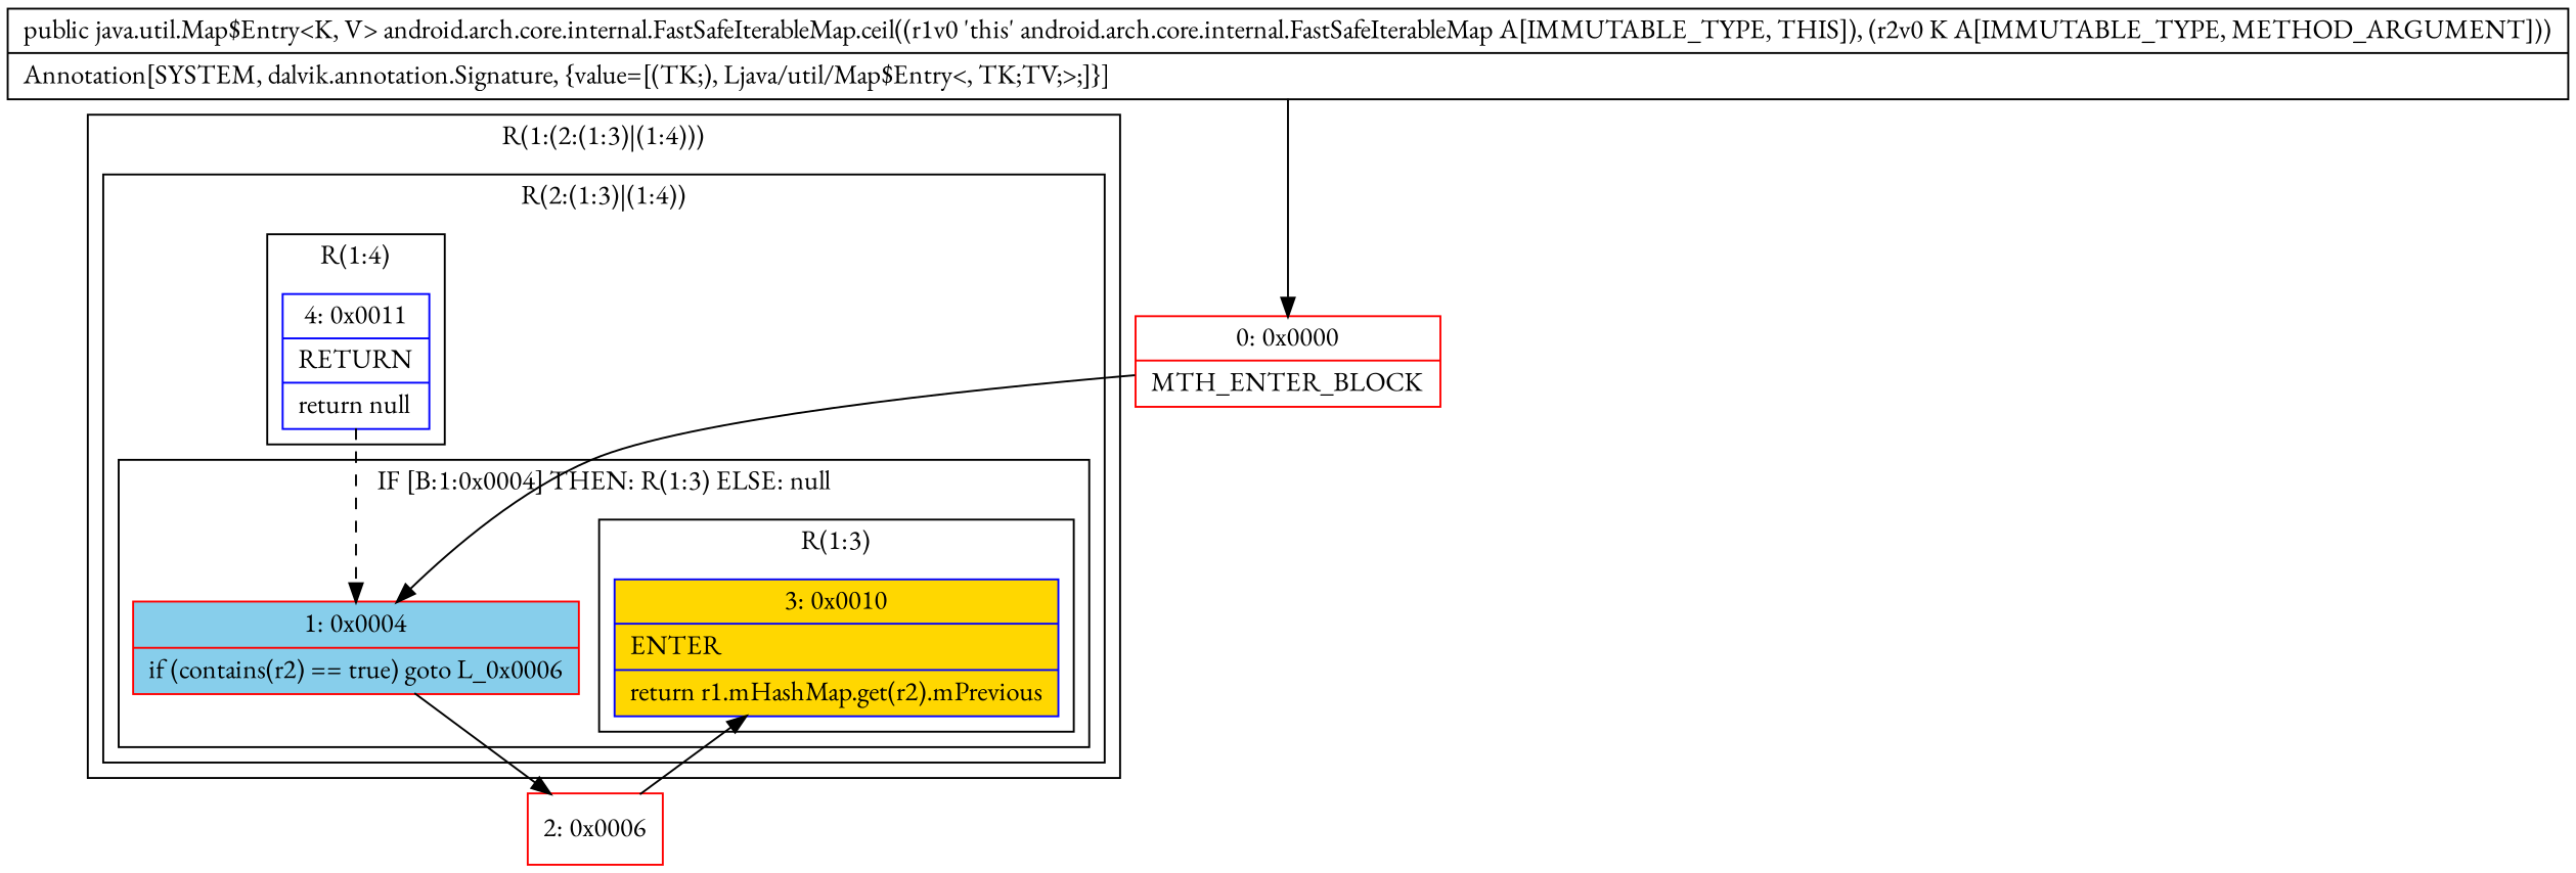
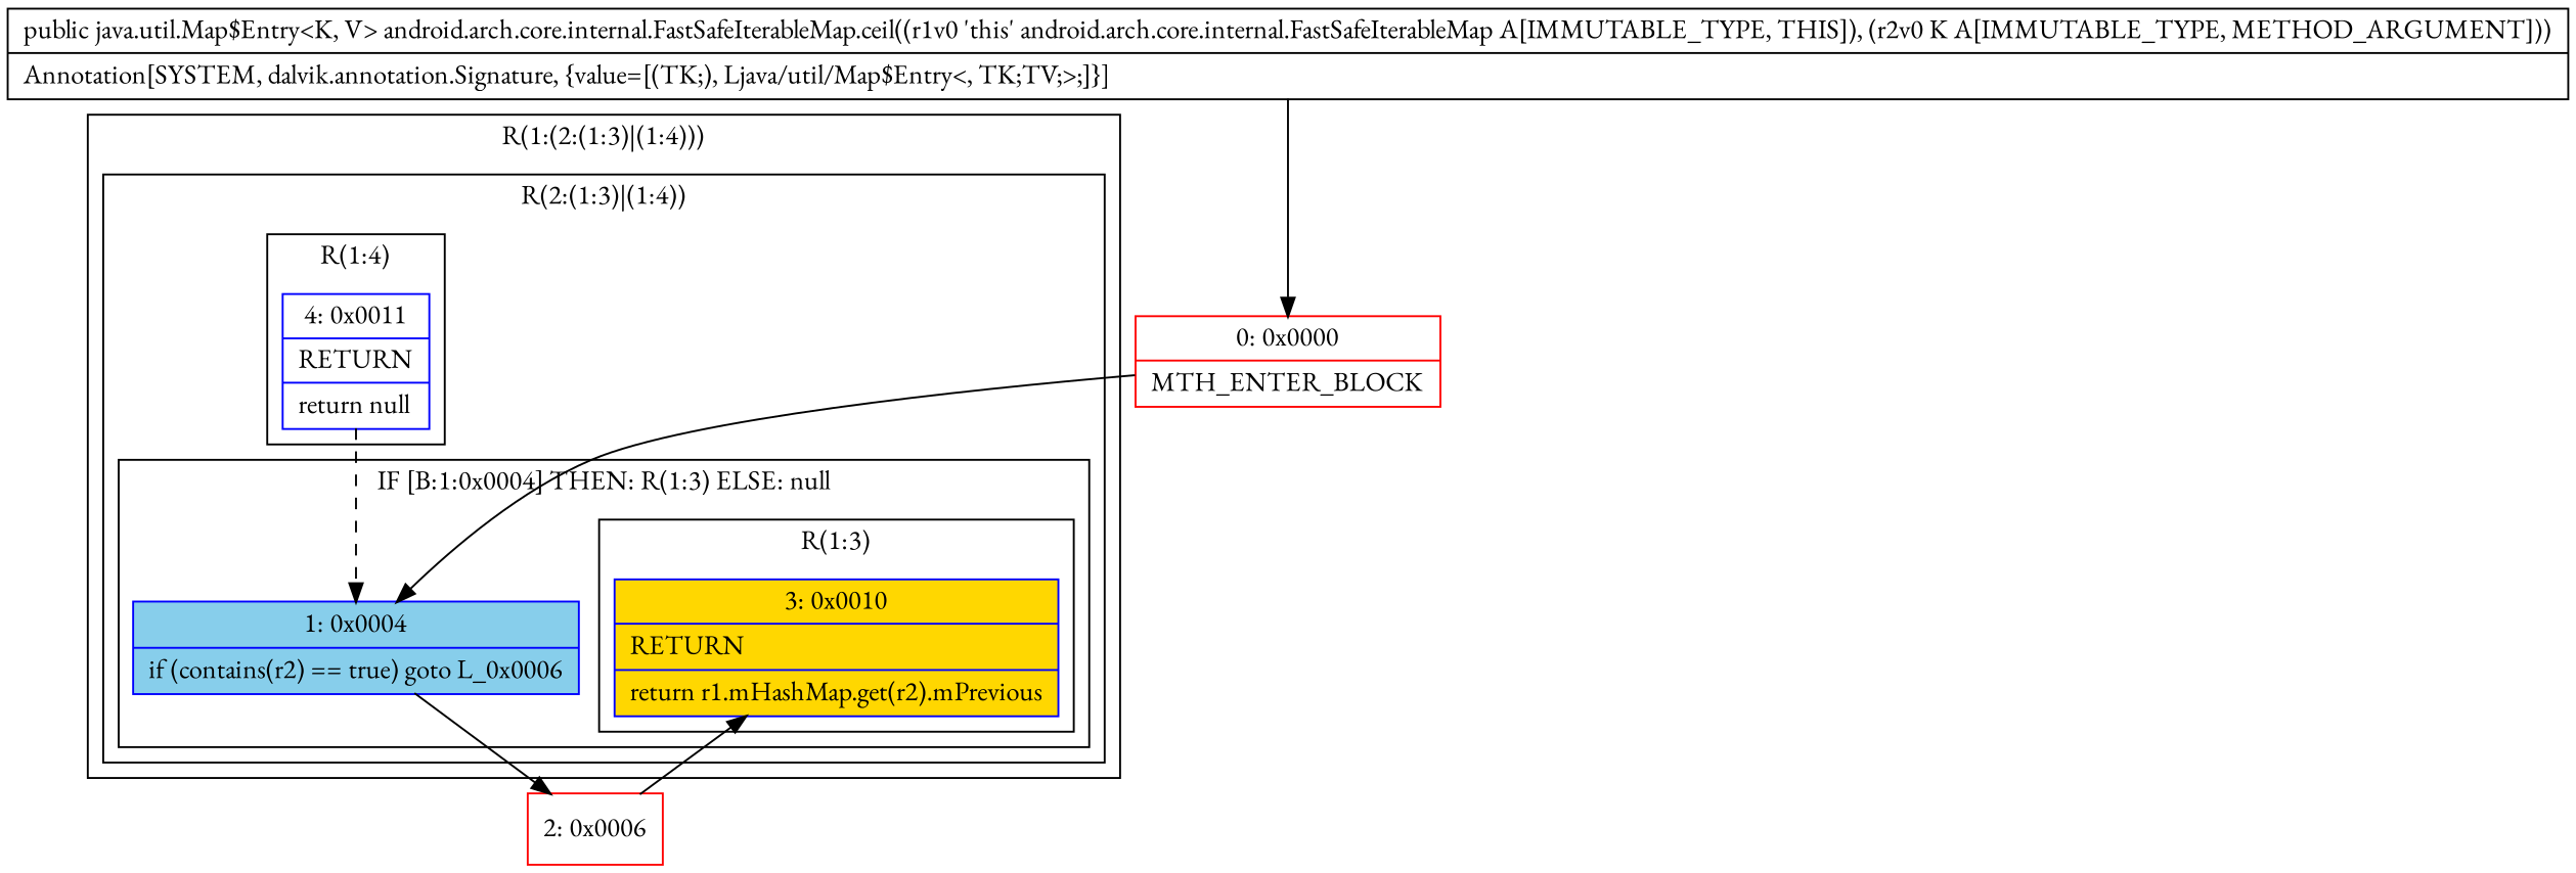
  digraph {
    fontname="EB Garamond"
    node [color=blue fillcolor=white fontname="EB Garamond" shape=record style=filled]
    edge [fontname="EB Garamond"]
-   n1 [fillcolor=gold label="{3\:\ 0x0010|ENTER\l|return r1.mHashMap.get(r2).mPrevious\l}"]
-   n2 [color=red fillcolor=skyblue label="{1\:\ 0x0004|if (contains(r2) == true) goto L_0x0006\l}"]
+   n1 [fillcolor=gold label="{3\:\ 0x0010|RETURN\l|return r1.mHashMap.get(r2).mPrevious\l}"]
+   n2 [fillcolor=skyblue label="{1\:\ 0x0004|if (contains(r2) == true) goto L_0x0006\l}"]
    n3 [label="{4\:\ 0x0011|RETURN\l|return null\l}"]
    n4 [color=red label="{2\:\ 0x0006}"]
    n5 [color=red label="{0\:\ 0x0000|MTH_ENTER_BLOCK\l}"]
    n6 [label="{public java.util.Map$Entry\<K, V\> android.arch.core.internal.FastSafeIterableMap.ceil((r1v0 'this' android.arch.core.internal.FastSafeIterableMap A[IMMUTABLE_TYPE, THIS]), (r2v0 K A[IMMUTABLE_TYPE, METHOD_ARGUMENT]))  | Annotation[SYSTEM, dalvik.annotation.Signature, \{value=[(TK;), Ljava\/util\/Map$Entry\<, TK;TV;\>;]\}]\l}" color=""]
    subgraph cluster_1 {
      label="R(1:(2:(1:3)|(1:4)))"
      subgraph cluster_2 {
        label="R(2:(1:3)|(1:4))"
        subgraph cluster_3 {
          label="IF [B:1:0x0004] THEN: R(1:3) ELSE: null"
          n2
          subgraph cluster_4 {
            label="R(1:3)"
            n1
          }
        }
        subgraph cluster_5 {
          label="R(1:4)"
          n3
        }
      }
    }
    n2 -> n4
    n3 -> n2 [style=dashed]
    n4 -> n1
    n5 -> n2
    n6 -> n5
  }
